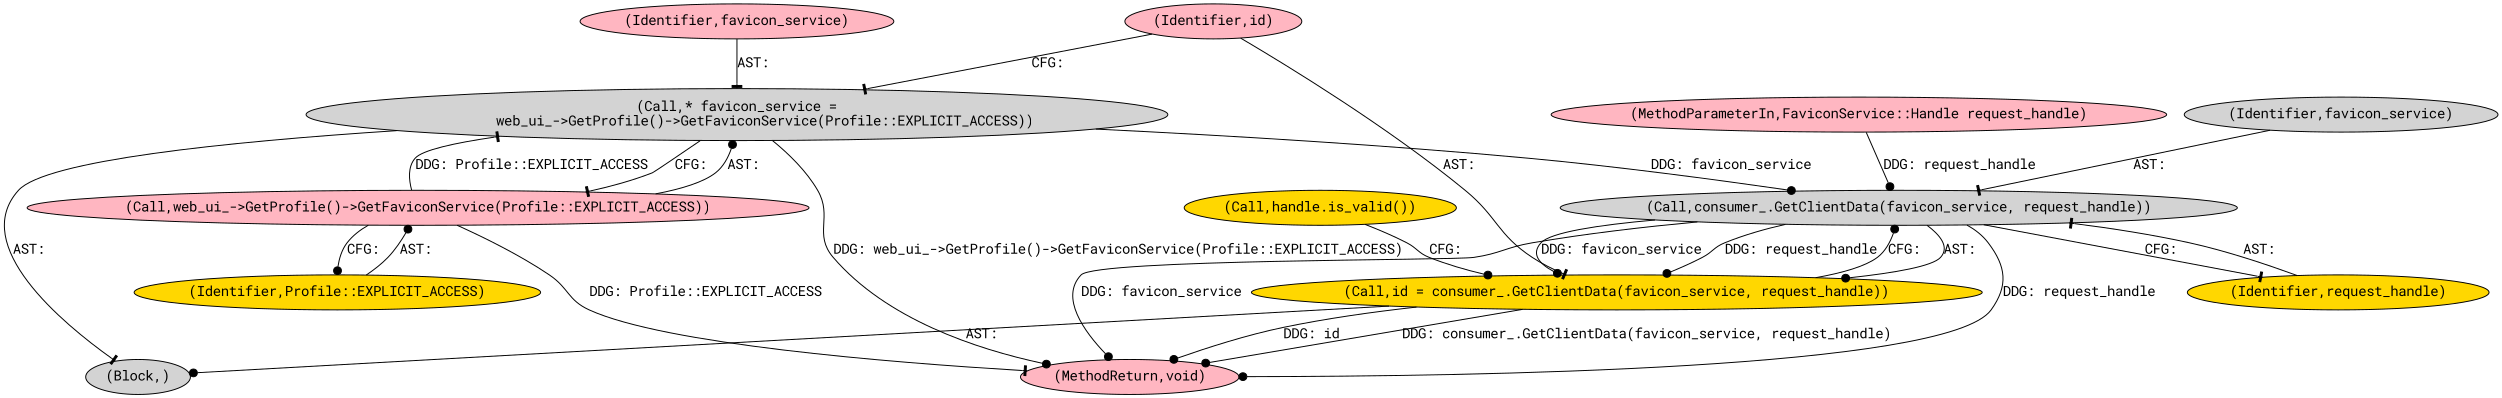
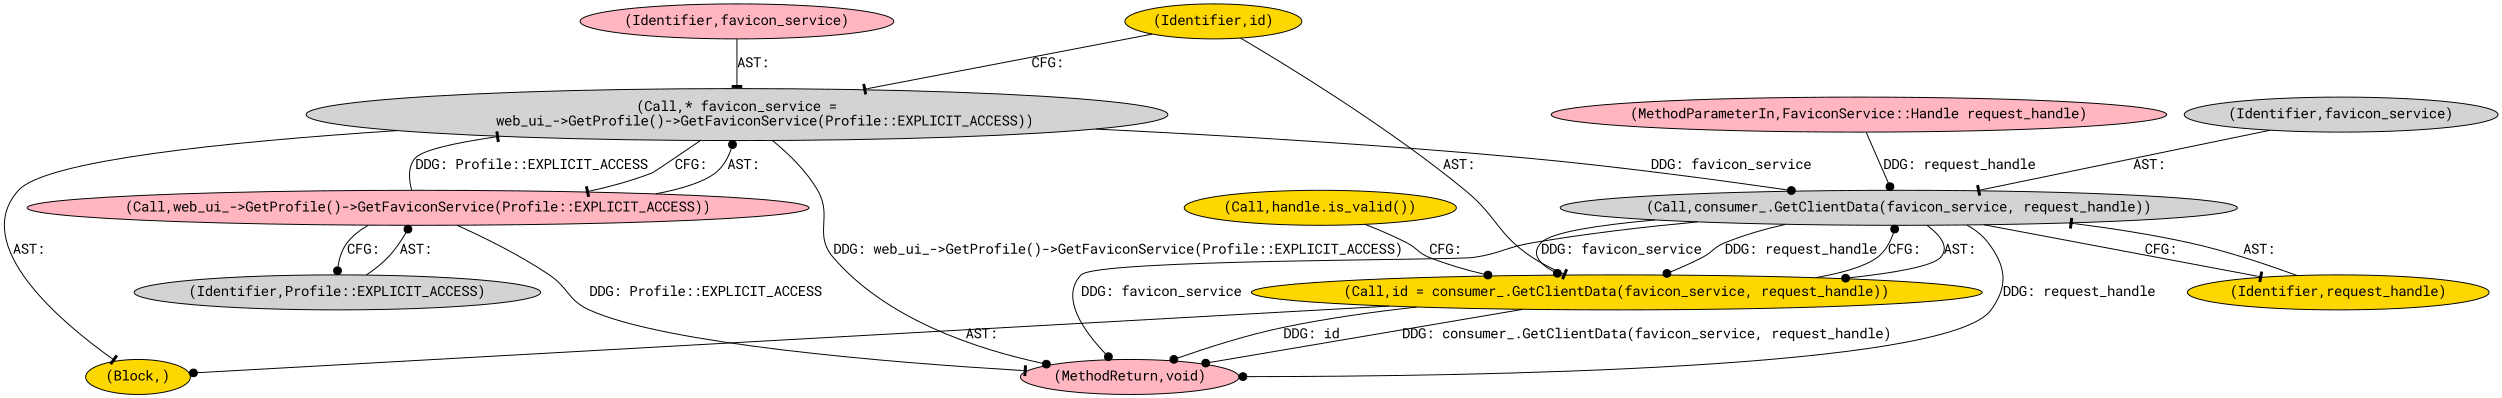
  digraph {
    fontname="Roboto Mono"
    node [fillcolor=lightpink fontname="Roboto Mono" style=filled]
    edge [arrowhead=dot fontname="Roboto Mono"]
    n1 [fillcolor=lightgrey label="(Call,* favicon_service =\n       web_ui_->GetProfile()->GetFaviconService(Profile::EXPLICIT_ACCESS))"]
    n2 [label="(Call,web_ui_->GetProfile()->GetFaviconService(Profile::EXPLICIT_ACCESS))"]
    n3 [fillcolor=lightgrey label="(Call,consumer_.GetClientData(favicon_service, request_handle))"]
-   n4 [fillcolor=lightgrey label="(Block,)"]
+   n4 [fillcolor=gold label="(Block,)"]
    n5 [label="(MethodReturn,void)"]
-   n6 [fillcolor=gold label="(Identifier,Profile::EXPLICIT_ACCESS)"]
+   n6 [fillcolor=lightgrey label="(Identifier,Profile::EXPLICIT_ACCESS)"]
    n7 [fillcolor=gold label="(Call,id = consumer_.GetClientData(favicon_service, request_handle))"]
    n8 [fillcolor=gold label="(Identifier,request_handle)"]
-   n9 [label="(Identifier,id)"]
+   n9 [fillcolor=gold label="(Identifier,id)"]
    n10 [fillcolor=lightgrey label="(Identifier,favicon_service)"]
    n11 [label="(MethodParameterIn,FaviconService::Handle request_handle)"]
    n12 [fillcolor=gold label="(Call,handle.is_valid())"]
    n13 [label="(Identifier,favicon_service)"]
    n1 -> n2 [arrowhead=tee label="CFG: "]
    n1 -> n3 [label="DDG: favicon_service"]
    n1 -> n4 [arrowhead=tee label="AST: "]
    n1 -> n5 [label="DDG: web_ui_->GetProfile()->GetFaviconService(Profile::EXPLICIT_ACCESS)"]
    n2 -> n1 [label="AST: "]
    n2 -> n1 [arrowhead=tee label="DDG: Profile::EXPLICIT_ACCESS"]
    n2 -> n5 [arrowhead=tee label="DDG: Profile::EXPLICIT_ACCESS"]
    n2 -> n6 [label="CFG: "]
    n3 -> n5 [label="DDG: request_handle"]
    n3 -> n5 [label="DDG: favicon_service"]
    n3 -> n7 [label="AST: "]
    n3 -> n7 [label="DDG: favicon_service"]
    n3 -> n7 [label="DDG: request_handle"]
    n3 -> n8 [arrowhead=tee label="CFG: "]
    n6 -> n2 [label="AST: "]
    n7 -> n3 [label="CFG: "]
    n7 -> n4 [label="AST: "]
    n7 -> n5 [label="DDG: consumer_.GetClientData(favicon_service, request_handle)"]
    n7 -> n5 [label="DDG: id"]
    n8 -> n3 [arrowhead=tee label="AST: "]
    n9 -> n1 [arrowhead=tee label="CFG: "]
    n9 -> n7 [arrowhead=tee label="AST: "]
    n10 -> n3 [arrowhead=tee label="AST: "]
    n11 -> n3 [label="DDG: request_handle"]
    n12 -> n7 [label="CFG: "]
    n13 -> n1 [arrowhead=tee label="AST: "]
  }
